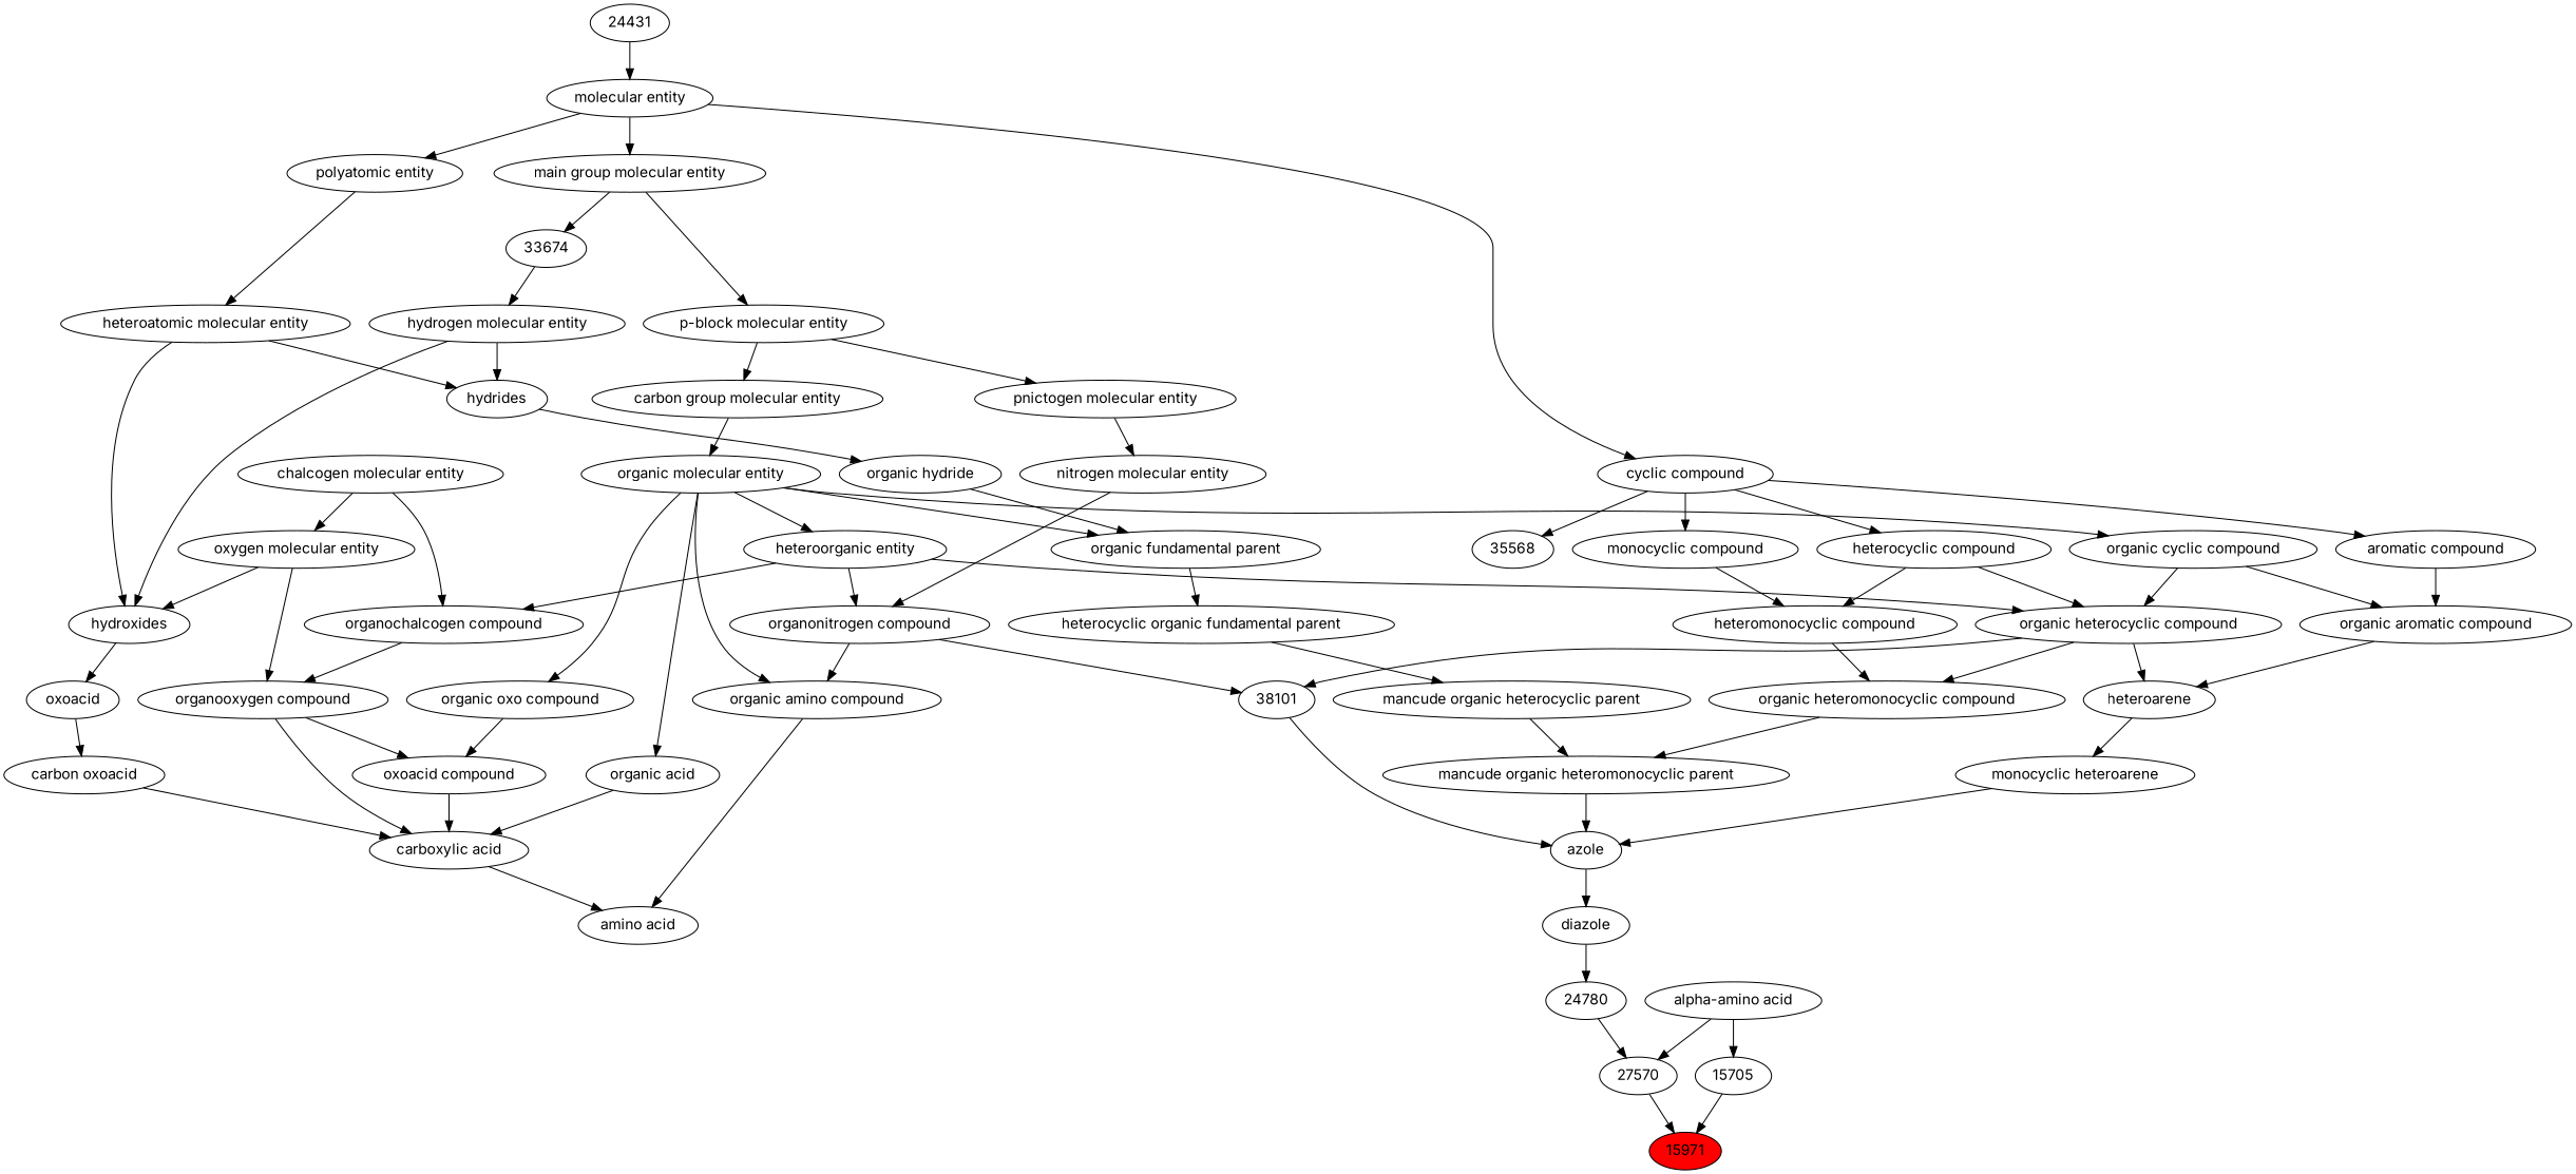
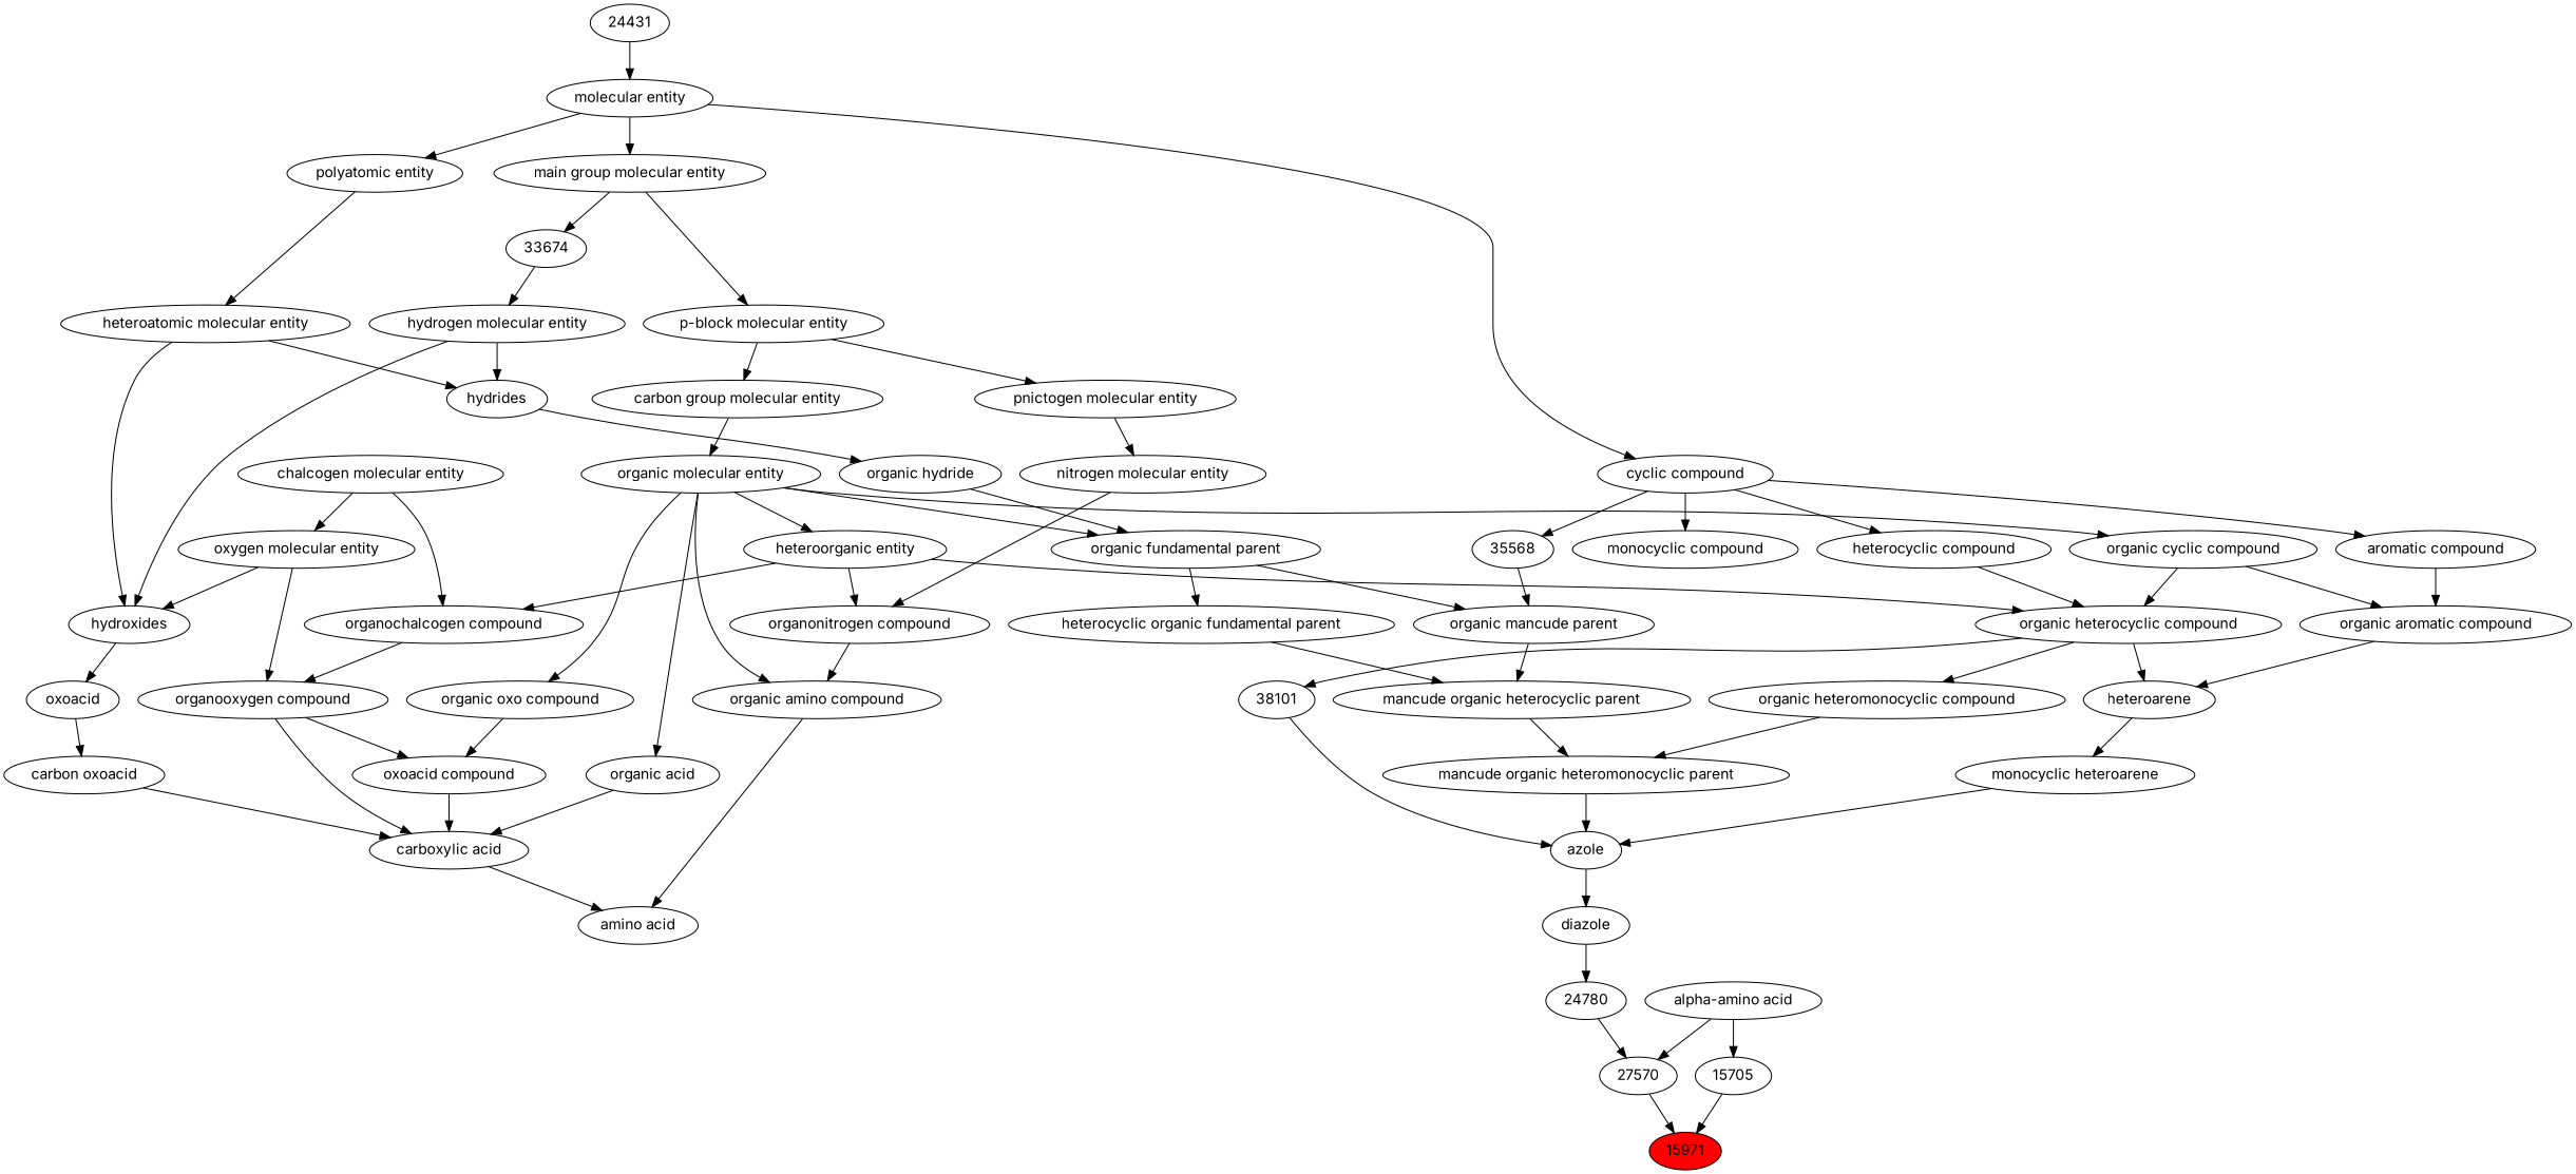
  digraph {
    fontname=Inter
    node [fontname=Inter]
    edge [fontname=Inter]
    n1 [fillcolor=red label=15971 style=filled]
    n2 [label=27570]
    n3 [label=15705]
    n4 [label="alpha-amino acid"]
    n5 [label=24780]
    n6 [label="amino acid"]
    n7 [label=diazole]
    n8 [label="organic amino compound"]
    n9 [label="carboxylic acid"]
    n10 [label=azole]
    n11 [label="organic molecular entity"]
    n12 [label="organic acid"]
    n13 [label="heteroorganic entity"]
    n14 [label="organic oxo compound"]
    n15 [label="organic cyclic compound"]
    n16 [label="organic fundamental parent"]
    n17 [label="organonitrogen compound"]
    n18 [label="organic heterocyclic compound"]
    n19 [label="organochalcogen compound"]
    n20 [label="oxoacid compound"]
    n21 [label="organic aromatic compound"]
+   n22 [label="organic mancude parent"]
    n23 [label="heterocyclic organic fundamental parent"]
    n24 [label=38101]
    n25 [label="carbon oxoacid"]
    n26 [label="mancude organic heteromonocyclic parent"]
    n27 [label="monocyclic heteroarene"]
    n28 [label="carbon group molecular entity"]
    n29 [label="nitrogen molecular entity"]
    n30 [label="organic heteromonocyclic compound"]
    n31 [label=heteroarene]
    n32 [label="organooxygen compound"]
    n33 [label=oxoacid]
    n34 [label="mancude organic heterocyclic parent"]
    n35 [label="p-block molecular entity"]
    n36 [label="pnictogen molecular entity"]
    n37 [label="chalcogen molecular entity"]
    n38 [label="oxygen molecular entity"]
    n39 [label=hydroxides]
-   n40 [label="heteromonocyclic compound"]
    n41 [label="heterocyclic compound"]
    n42 [label="main group molecular entity"]
    n43 [label=33674]
    n44 [label="hydrogen molecular entity"]
    n45 [label=hydrides]
    n46 [label="organic hydride"]
    n47 [label="heteroatomic molecular entity"]
    n48 [label="monocyclic compound"]
    n49 [label=35568]
    n50 [label="aromatic compound"]
    n51 [label="cyclic compound"]
    n52 [label="molecular entity"]
    n53 [label="polyatomic entity"]
    n54 [label=24431]
    n2 -> n1
    n3 -> n1
    n4 -> n2
    n4 -> n3
    n5 -> n2
    n7 -> n5
    n8 -> n6
    n9 -> n6
    n10 -> n7
    n11 -> n8
    n11 -> n12
    n11 -> n13
    n11 -> n14
    n11 -> n15
    n11 -> n16
    n12 -> n9
    n13 -> n17
    n13 -> n18
    n13 -> n19
    n14 -> n20
    n15 -> n18
    n15 -> n21
+   n16 -> n22
    n16 -> n23
    n17 -> n8
-   n17 -> n24
    n18 -> n24
    n18 -> n30
    n18 -> n31
    n19 -> n32
    n20 -> n9
    n21 -> n31
+   n22 -> n34
    n23 -> n34
    n24 -> n10
    n25 -> n9
    n26 -> n10
    n27 -> n10
    n28 -> n11
    n29 -> n17
    n30 -> n26
    n31 -> n27
    n32 -> n9
    n32 -> n20
    n33 -> n25
    n34 -> n26
    n35 -> n28
    n35 -> n36
    n36 -> n29
    n37 -> n19
    n37 -> n38
    n38 -> n32
    n38 -> n39
    n39 -> n33
-   n40 -> n30
    n41 -> n18
-   n41 -> n40
    n42 -> n35
    n42 -> n43
    n43 -> n44
    n44 -> n39
    n44 -> n45
    n45 -> n46
    n46 -> n16
    n47 -> n39
    n47 -> n45
-   n48 -> n40
+   n49 -> n22
    n50 -> n21
    n51 -> n41
    n51 -> n48
    n51 -> n49
    n51 -> n50
    n52 -> n42
    n52 -> n51
    n52 -> n53
    n53 -> n47
    n54 -> n52
  }
